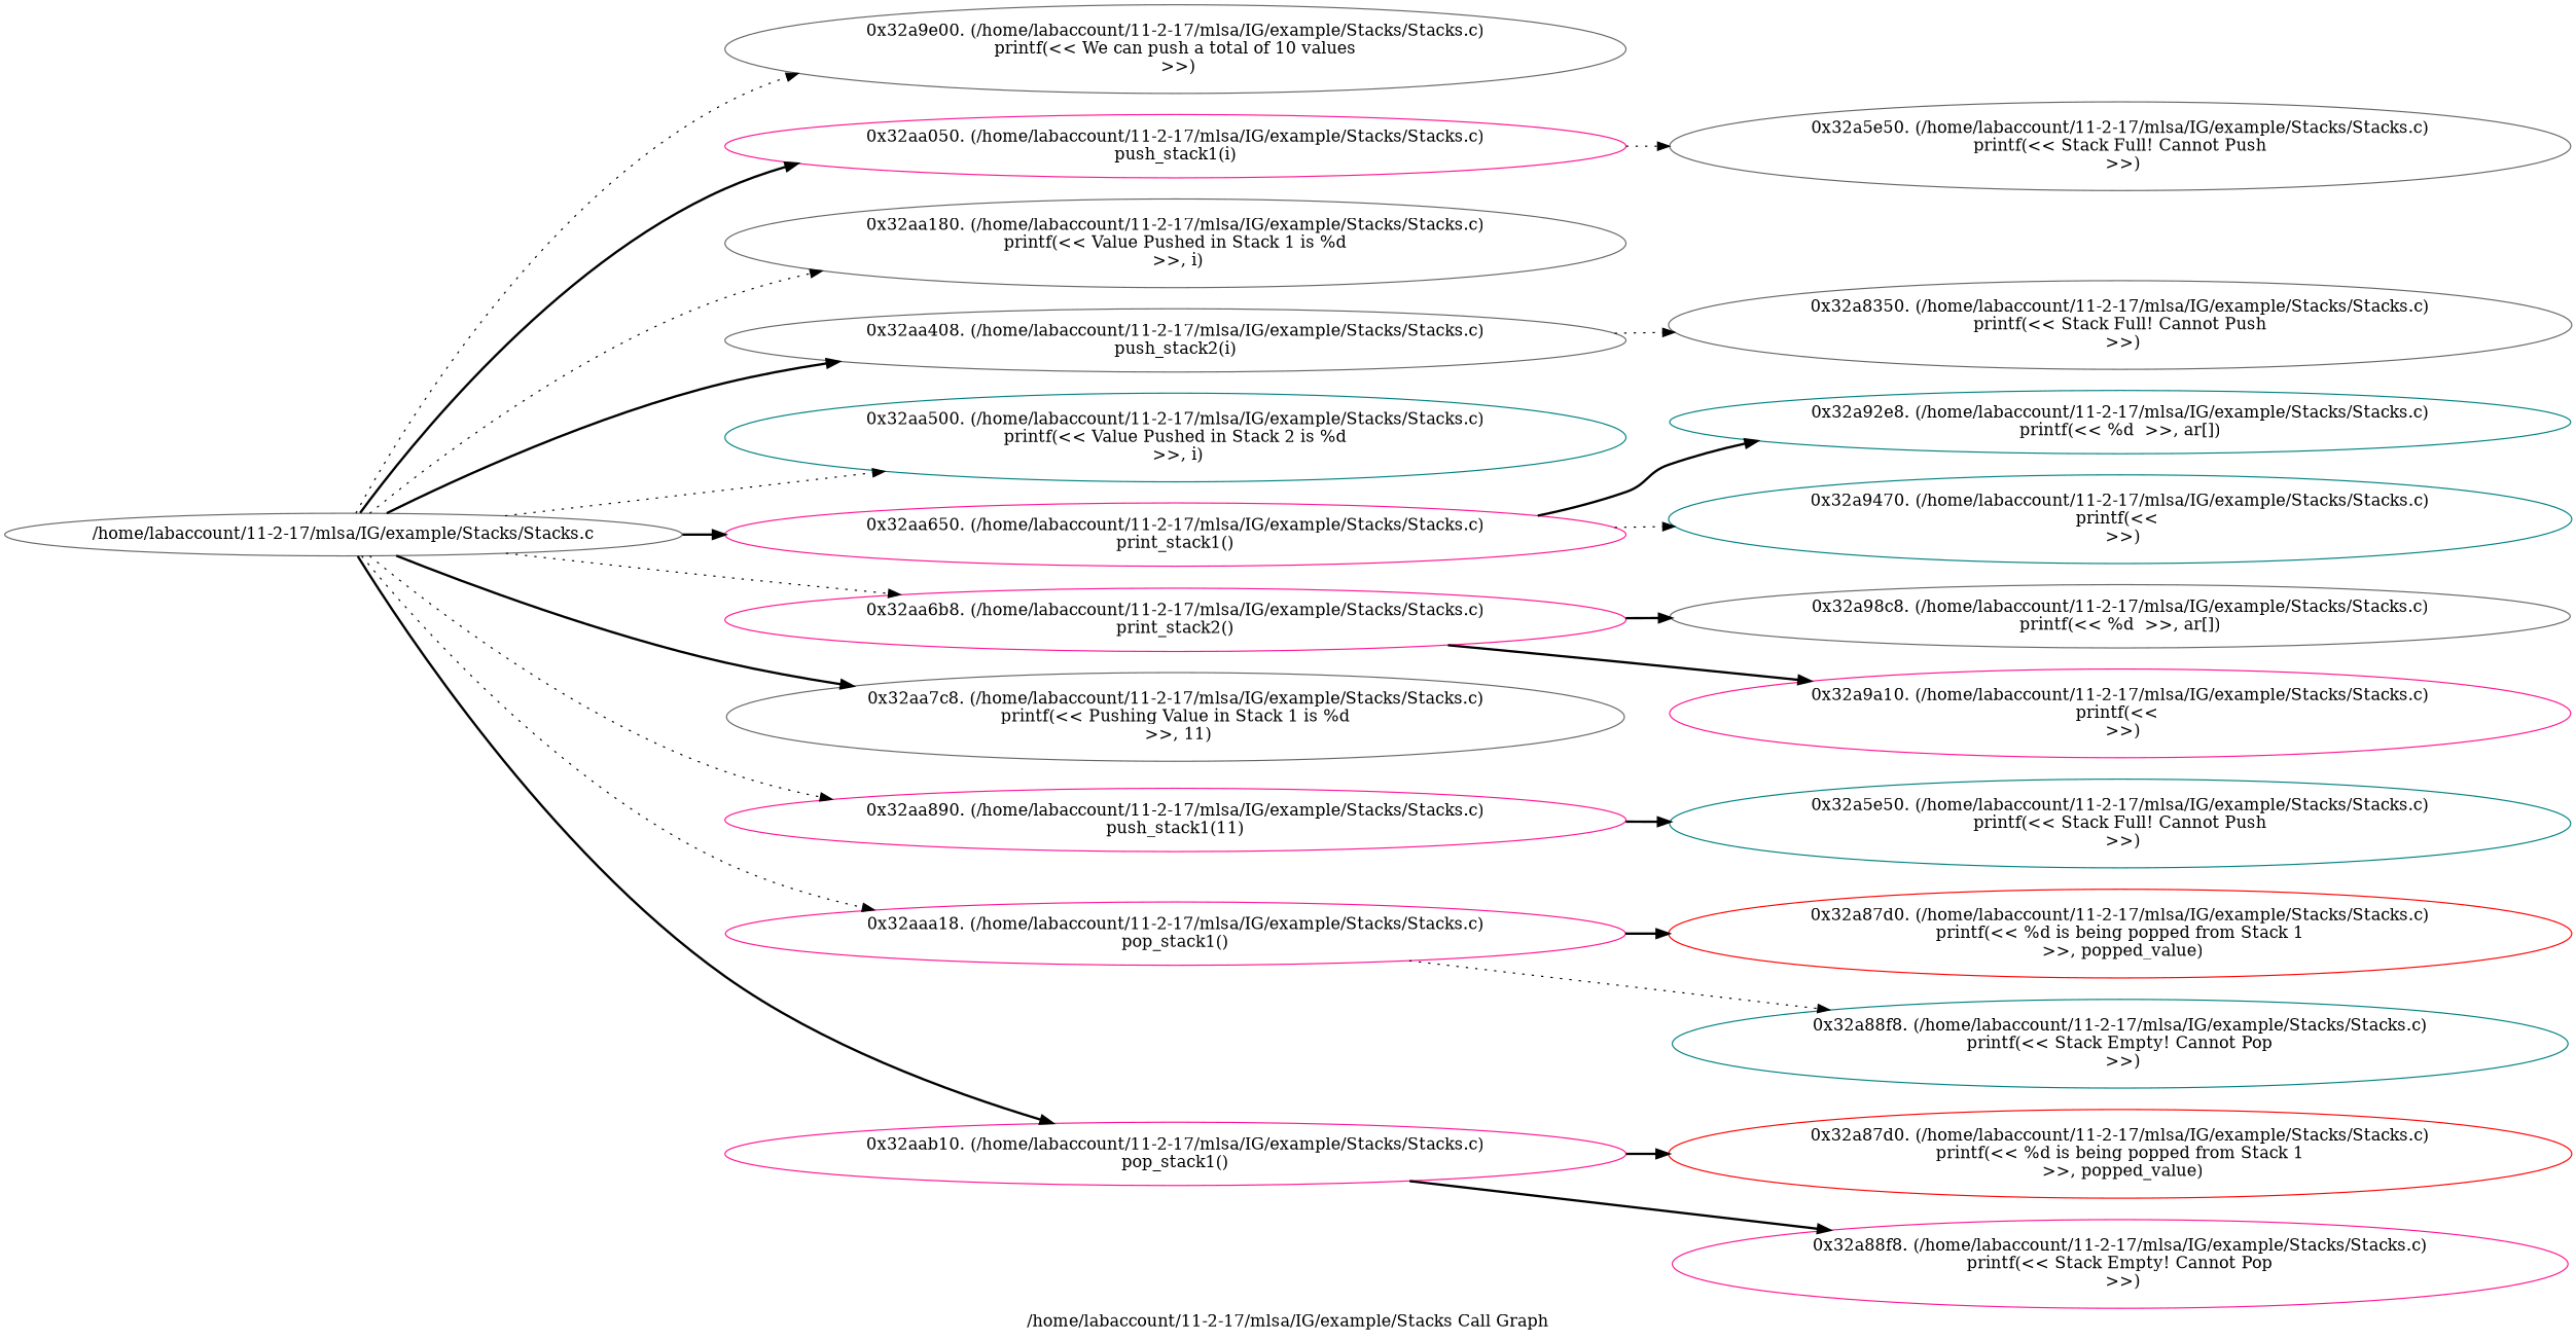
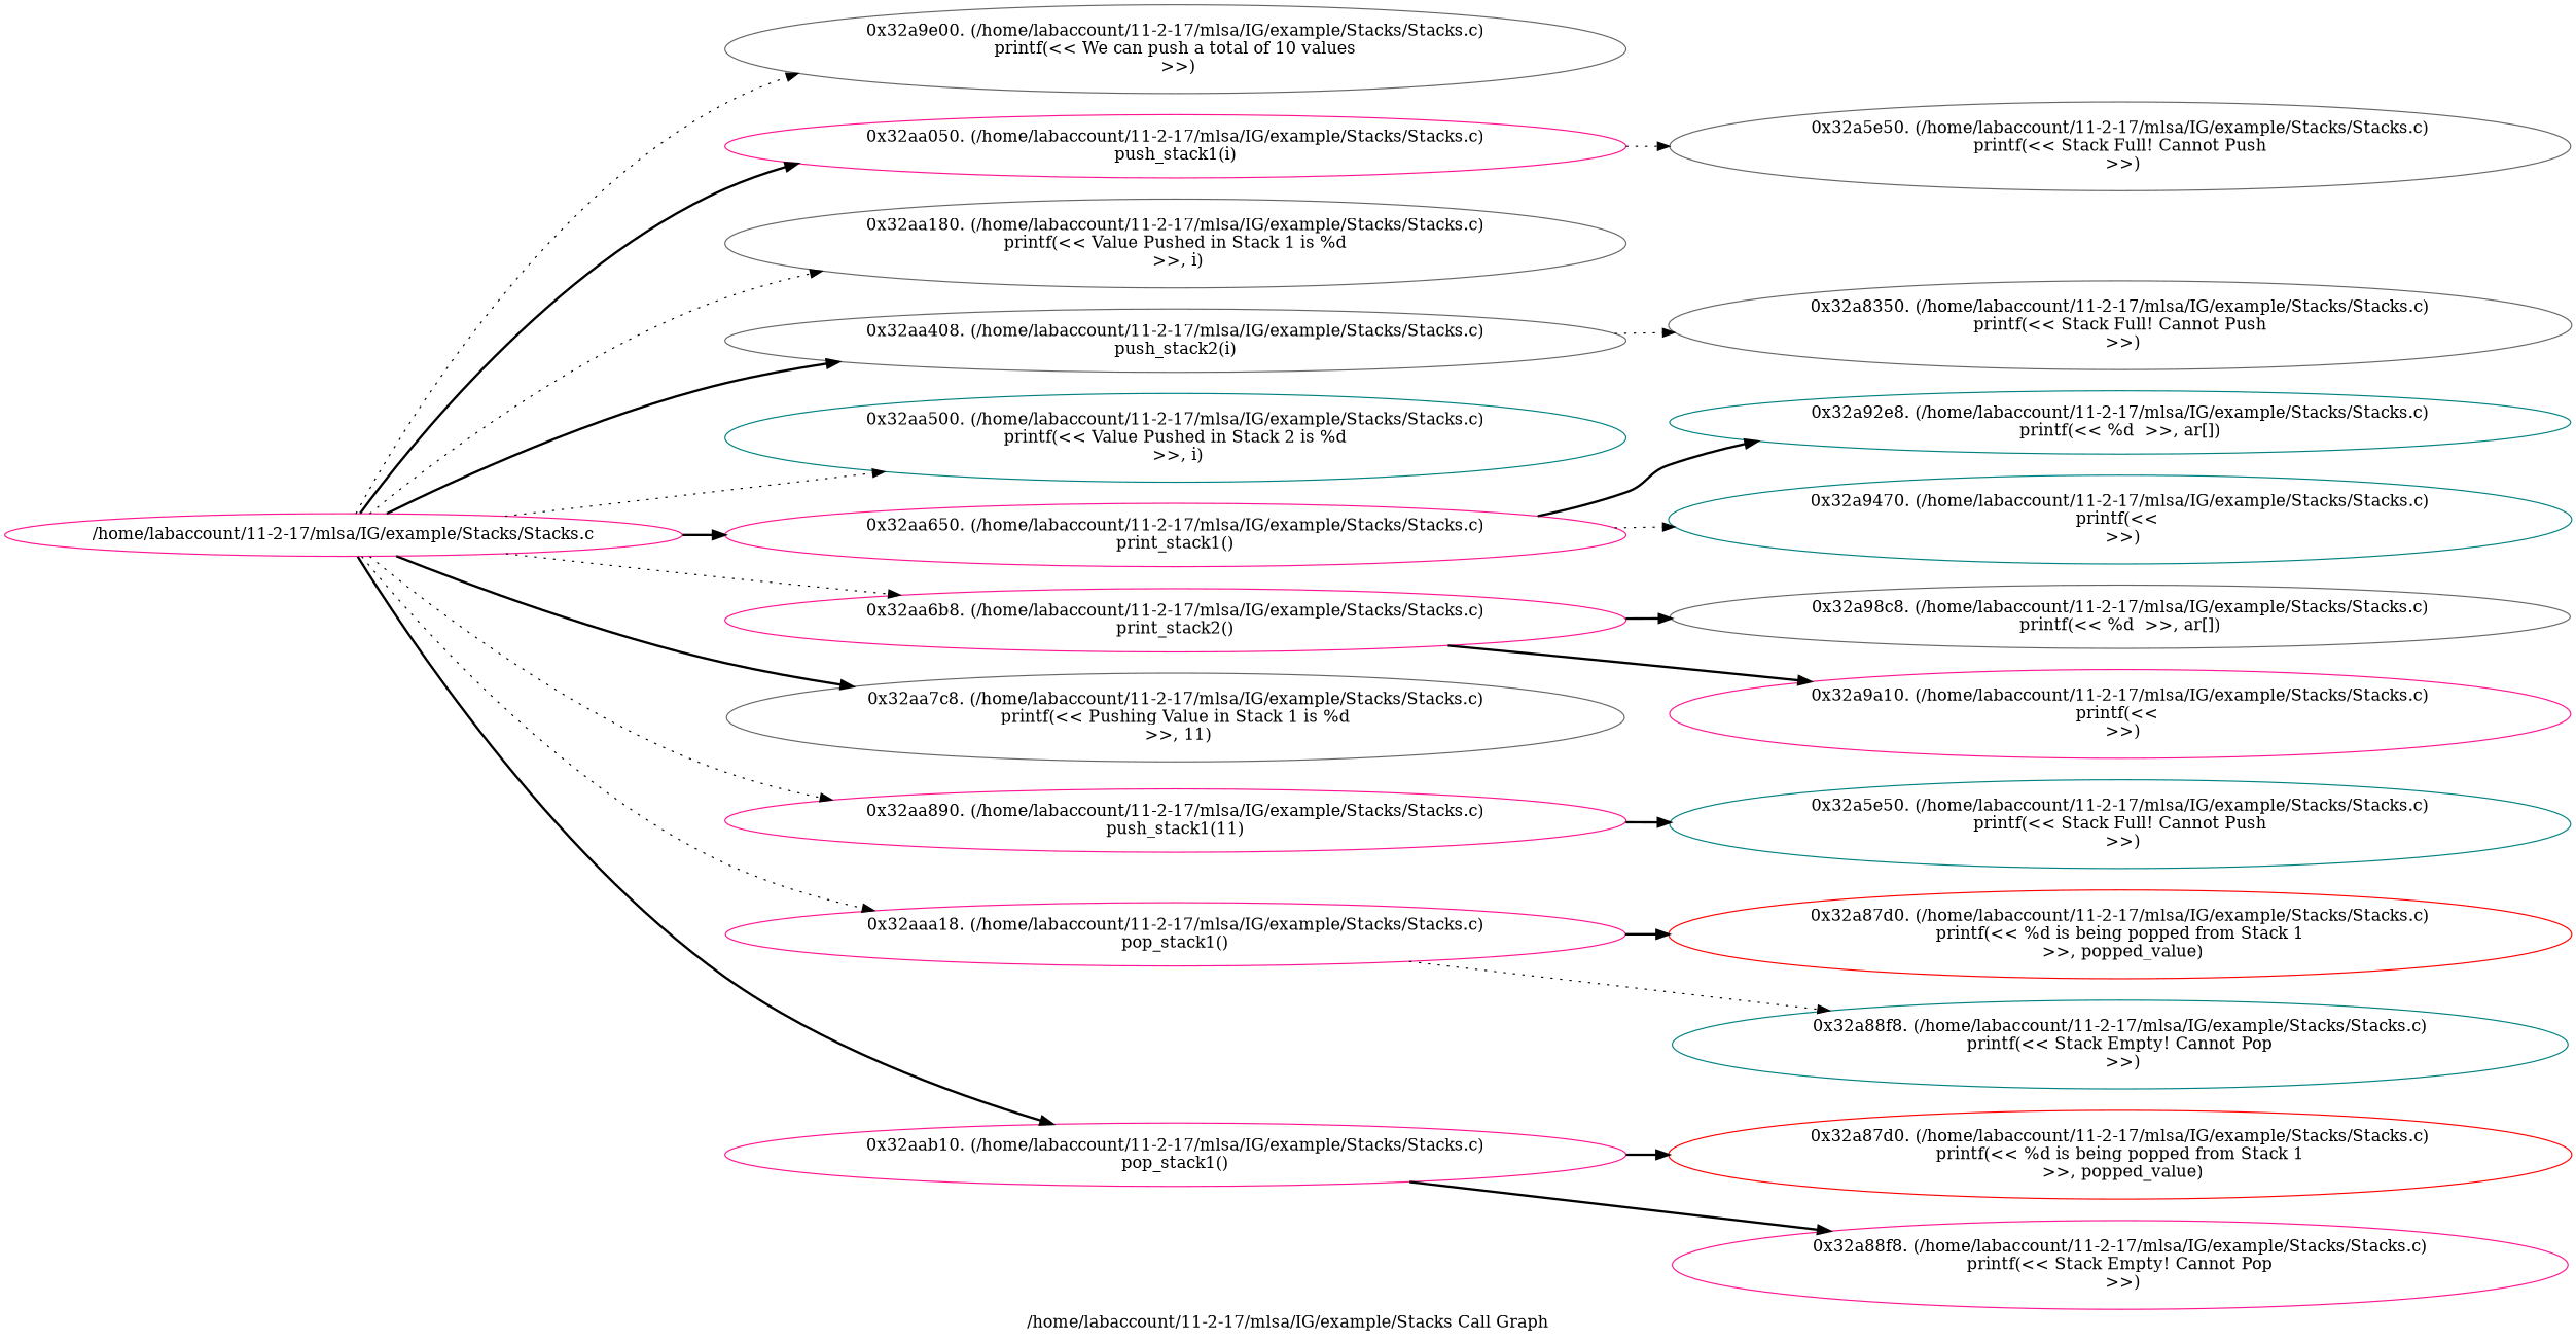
  digraph {
    label="/home/labaccount/11-2-17/mlsa/IG/example/Stacks Call Graph"
    rankdir=LR
    node [shape=oval color=deeppink]
    edge [style=bold]
-   n1 [label="/home/labaccount/11-2-17/mlsa/IG/example/Stacks/Stacks.c" color=gray40]
+   n1 [label="/home/labaccount/11-2-17/mlsa/IG/example/Stacks/Stacks.c"]
    n2 [label="0x32a9e00. (/home/labaccount/11-2-17/mlsa/IG/example/Stacks/Stacks.c)\nprintf(<< We can push a total of 10 values\n >>)" color=gray40]
    n3 [label="0x32aa050. (/home/labaccount/11-2-17/mlsa/IG/example/Stacks/Stacks.c)\npush_stack1(i)"]
    n4 [label="0x32aa180. (/home/labaccount/11-2-17/mlsa/IG/example/Stacks/Stacks.c)\nprintf(<< Value Pushed in Stack 1 is %d\n >>, i)" color=gray40]
    n5 [label="0x32aa408. (/home/labaccount/11-2-17/mlsa/IG/example/Stacks/Stacks.c)\npush_stack2(i)" color=gray40]
    n6 [label="0x32aa500. (/home/labaccount/11-2-17/mlsa/IG/example/Stacks/Stacks.c)\nprintf(<< Value Pushed in Stack 2 is %d\n >>, i)" color=teal]
    n7 [label="0x32aa650. (/home/labaccount/11-2-17/mlsa/IG/example/Stacks/Stacks.c)\nprint_stack1()"]
    n8 [label="0x32aa6b8. (/home/labaccount/11-2-17/mlsa/IG/example/Stacks/Stacks.c)\nprint_stack2()"]
    n9 [label="0x32aa7c8. (/home/labaccount/11-2-17/mlsa/IG/example/Stacks/Stacks.c)\nprintf(<< Pushing Value in Stack 1 is %d\n >>, 11)" color=gray40]
    n10 [label="0x32aa890. (/home/labaccount/11-2-17/mlsa/IG/example/Stacks/Stacks.c)\npush_stack1(11)"]
    n11 [label="0x32aaa18. (/home/labaccount/11-2-17/mlsa/IG/example/Stacks/Stacks.c)\npop_stack1()"]
    n12 [label="0x32aab10. (/home/labaccount/11-2-17/mlsa/IG/example/Stacks/Stacks.c)\npop_stack1()"]
    n13 [label="0x32a5e50. (/home/labaccount/11-2-17/mlsa/IG/example/Stacks/Stacks.c)\nprintf(<< Stack Full! Cannot Push\n >>)" color=gray40]
    n14 [label="0x32a8350. (/home/labaccount/11-2-17/mlsa/IG/example/Stacks/Stacks.c)\nprintf(<< Stack Full! Cannot Push\n >>)" color=gray40]
    n15 [label="0x32a92e8. (/home/labaccount/11-2-17/mlsa/IG/example/Stacks/Stacks.c)\nprintf(<< %d  >>, ar[])" color=teal]
    n16 [label="0x32a9470. (/home/labaccount/11-2-17/mlsa/IG/example/Stacks/Stacks.c)\nprintf(<< \n >>)" color=teal]
    n17 [label="0x32a98c8. (/home/labaccount/11-2-17/mlsa/IG/example/Stacks/Stacks.c)\nprintf(<< %d  >>, ar[])" color=gray40]
    n18 [label="0x32a9a10. (/home/labaccount/11-2-17/mlsa/IG/example/Stacks/Stacks.c)\nprintf(<< \n >>)"]
    n19 [label="0x32a5e50. (/home/labaccount/11-2-17/mlsa/IG/example/Stacks/Stacks.c)\nprintf(<< Stack Full! Cannot Push\n >>)" color=teal]
    n20 [label="0x32a87d0. (/home/labaccount/11-2-17/mlsa/IG/example/Stacks/Stacks.c)\nprintf(<< %d is being popped from Stack 1\n >>, popped_value)" color=red]
    n21 [label="0x32a88f8. (/home/labaccount/11-2-17/mlsa/IG/example/Stacks/Stacks.c)\nprintf(<< Stack Empty! Cannot Pop\n >>)" color=teal]
    n22 [label="0x32a87d0. (/home/labaccount/11-2-17/mlsa/IG/example/Stacks/Stacks.c)\nprintf(<< %d is being popped from Stack 1\n >>, popped_value)" color=red]
    n23 [label="0x32a88f8. (/home/labaccount/11-2-17/mlsa/IG/example/Stacks/Stacks.c)\nprintf(<< Stack Empty! Cannot Pop\n >>)"]
    n1 -> n2 [style=dotted]
    n1 -> n3
    n1 -> n4 [style=dotted]
    n1 -> n5
    n1 -> n6 [style=dotted]
    n1 -> n7
    n1 -> n8 [style=dotted]
    n1 -> n9
    n1 -> n10 [style=dotted]
    n1 -> n11 [style=dotted]
    n1 -> n12
    n3 -> n13 [style=dotted]
    n5 -> n14 [style=dotted]
    n7 -> n15
    n7 -> n16 [style=dotted]
    n8 -> n17
    n8 -> n18
    n10 -> n19
    n11 -> n20
    n11 -> n21 [style=dotted]
    n12 -> n22
    n12 -> n23
  }
